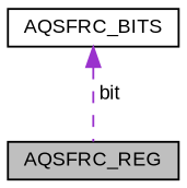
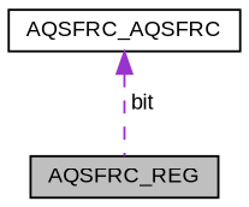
  digraph {
    fontname="Liberation Sans"
    node [color=black fontname="Liberation Sans" fontsize=10 shape=record style=filled]
    n1 [fillcolor=grey75 fontcolor=black height=0.2 label=AQSFRC_REG width=0.4]
-   n2 [fillcolor=white height=0.2 label=AQSFRC_BITS width=0.4]
+   n2 [fillcolor=white height=0.2 label=AQSFRC_AQSFRC width=0.4]
    n2 -> n1 [color=darkorchid3 dir=back fontname="Liberation Sans" fontsize=10 label=" bit" labelfontname=Helvetica labelfontsize=10 style=dashed]
  }
